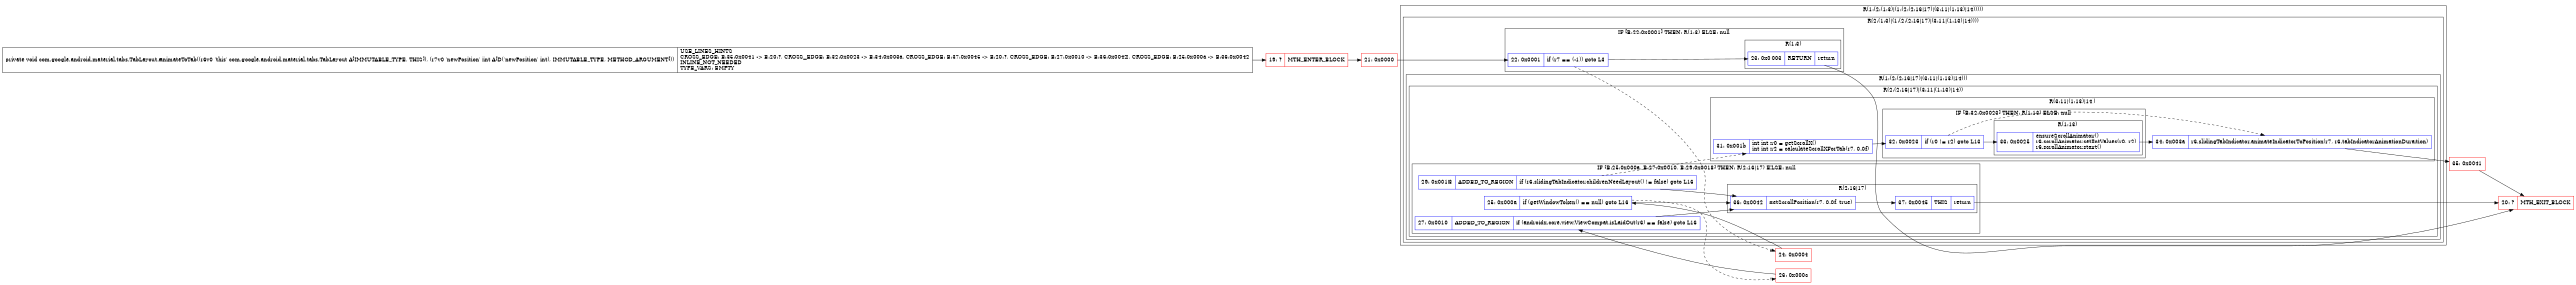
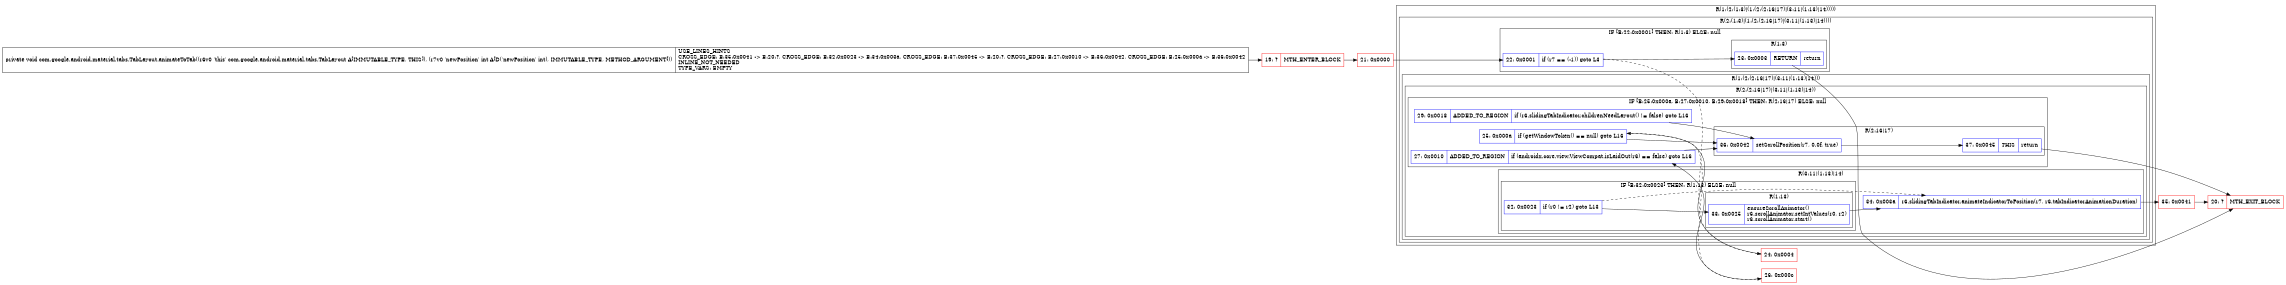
  digraph {
    rankdir=LR
    node [color=blue shape=record]
    n1 [label="{23\:\ 0x0003|RETURN\l|return\l}"]
    n2 [label="{22\:\ 0x0001|if (r7 == (\-1)) goto L3\l}"]
    n3 [label="{36\:\ 0x0042|setScrollPosition(r7, 0.0f, true)\l}"]
    n4 [label="{37\:\ 0x0045|THIS\l|return\l}"]
    n5 [label="{25\:\ 0x000a|if (getWindowToken() == null) goto L16\l}"]
    n6 [label="{27\:\ 0x0010|ADDED_TO_REGION\l|if (androidx.core.view.ViewCompat.isLaidOut(r6) == false) goto L16\l}"]
    n7 [label="{29\:\ 0x0018|ADDED_TO_REGION\l|if (r6.slidingTabIndicator.childrenNeedLayout() != false) goto L16\l}"]
    n8 [label="{33\:\ 0x0025|ensureScrollAnimator()\lr6.scrollAnimator.setIntValues(r0, r2)\lr6.scrollAnimator.start()\l}"]
    n9 [label="{32\:\ 0x0023|if (r0 != r2) goto L13\l}"]
-   n10 [label="{31\:\ 0x001b|int int r0 = getScrollX()\lint int r2 = calculateScrollXForTab(r7, 0.0f)\l}"]
    n11 [label="{34\:\ 0x003a|r6.slidingTabIndicator.animateIndicatorToPosition(r7, r6.tabIndicatorAnimationDuration)\l}"]
    n12 [color=red label="{20\:\ ?|MTH_EXIT_BLOCK\l}"]
    n13 [color=red label="{24\:\ 0x0004}"]
    n14 [color=red label="{26\:\ 0x000c}"]
    n15 [color=red label="{35\:\ 0x0041}"]
    n16 [color=red label="{19\:\ ?|MTH_ENTER_BLOCK\l}"]
    n17 [color=red label="{21\:\ 0x0000}"]
    n18 [label="{private void com.google.android.material.tabs.TabLayout.animateToTab((r6v0 'this' com.google.android.material.tabs.TabLayout A[IMMUTABLE_TYPE, THIS]), (r7v0 'newPosition' int A[D('newPosition' int), IMMUTABLE_TYPE, METHOD_ARGUMENT]))  | USE_LINES_HINTS\lCROSS_EDGE: B:35:0x0041 \-\> B:20:?, CROSS_EDGE: B:32:0x0023 \-\> B:34:0x003a, CROSS_EDGE: B:37:0x0045 \-\> B:20:?, CROSS_EDGE: B:27:0x0010 \-\> B:36:0x0042, CROSS_EDGE: B:25:0x000a \-\> B:36:0x0042\lINLINE_NOT_NEEDED\lTYPE_VARS: EMPTY\l}" color=""]
    subgraph cluster_1 {
      label="R(1:(2:(1:3)|(1:(2:(2:16|17)|(3:11|(1:13)|14)))))"
      subgraph cluster_2 {
        label="R(2:(1:3)|(1:(2:(2:16|17)|(3:11|(1:13)|14))))"
        subgraph cluster_3 {
          label="IF [B:22:0x0001] THEN: R(1:3) ELSE: null"
          n2
          subgraph cluster_4 {
            label="R(1:3)"
            n1
          }
        }
        subgraph cluster_5 {
          label="R(1:(2:(2:16|17)|(3:11|(1:13)|14)))"
          subgraph cluster_6 {
            label="R(2:(2:16|17)|(3:11|(1:13)|14))"
            subgraph cluster_7 {
              label="IF [B:25:0x000a, B:27:0x0010, B:29:0x0018] THEN: R(2:16|17) ELSE: null"
              n5
              n6
              n7
              subgraph cluster_8 {
                label="R(2:16|17)"
                n3
                n4
              }
            }
            subgraph cluster_9 {
              label="R(3:11|(1:13)|14)"
-             n10
              n11
              subgraph cluster_10 {
                label="IF [B:32:0x0023] THEN: R(1:13) ELSE: null"
                n9
                subgraph cluster_11 {
                  label="R(1:13)"
                  n8
                }
              }
            }
          }
        }
      }
    }
    n1 -> n12
    n2 -> n1
    n2 -> n13 [style=dashed]
    n3 -> n4
    n4 -> n12
    n5 -> n3
    n5 -> n14 [style=dashed]
    n6 -> n3
    n7 -> n3
-   n7 -> n10 [style=dashed]
    n8 -> n11
    n9 -> n8
    n9 -> n11 [style=dashed]
-   n10 -> n9
    n11 -> n15
    n13 -> n5
    n14 -> n6
    n15 -> n12
    n16 -> n17
    n17 -> n2
    n18 -> n16
  }
